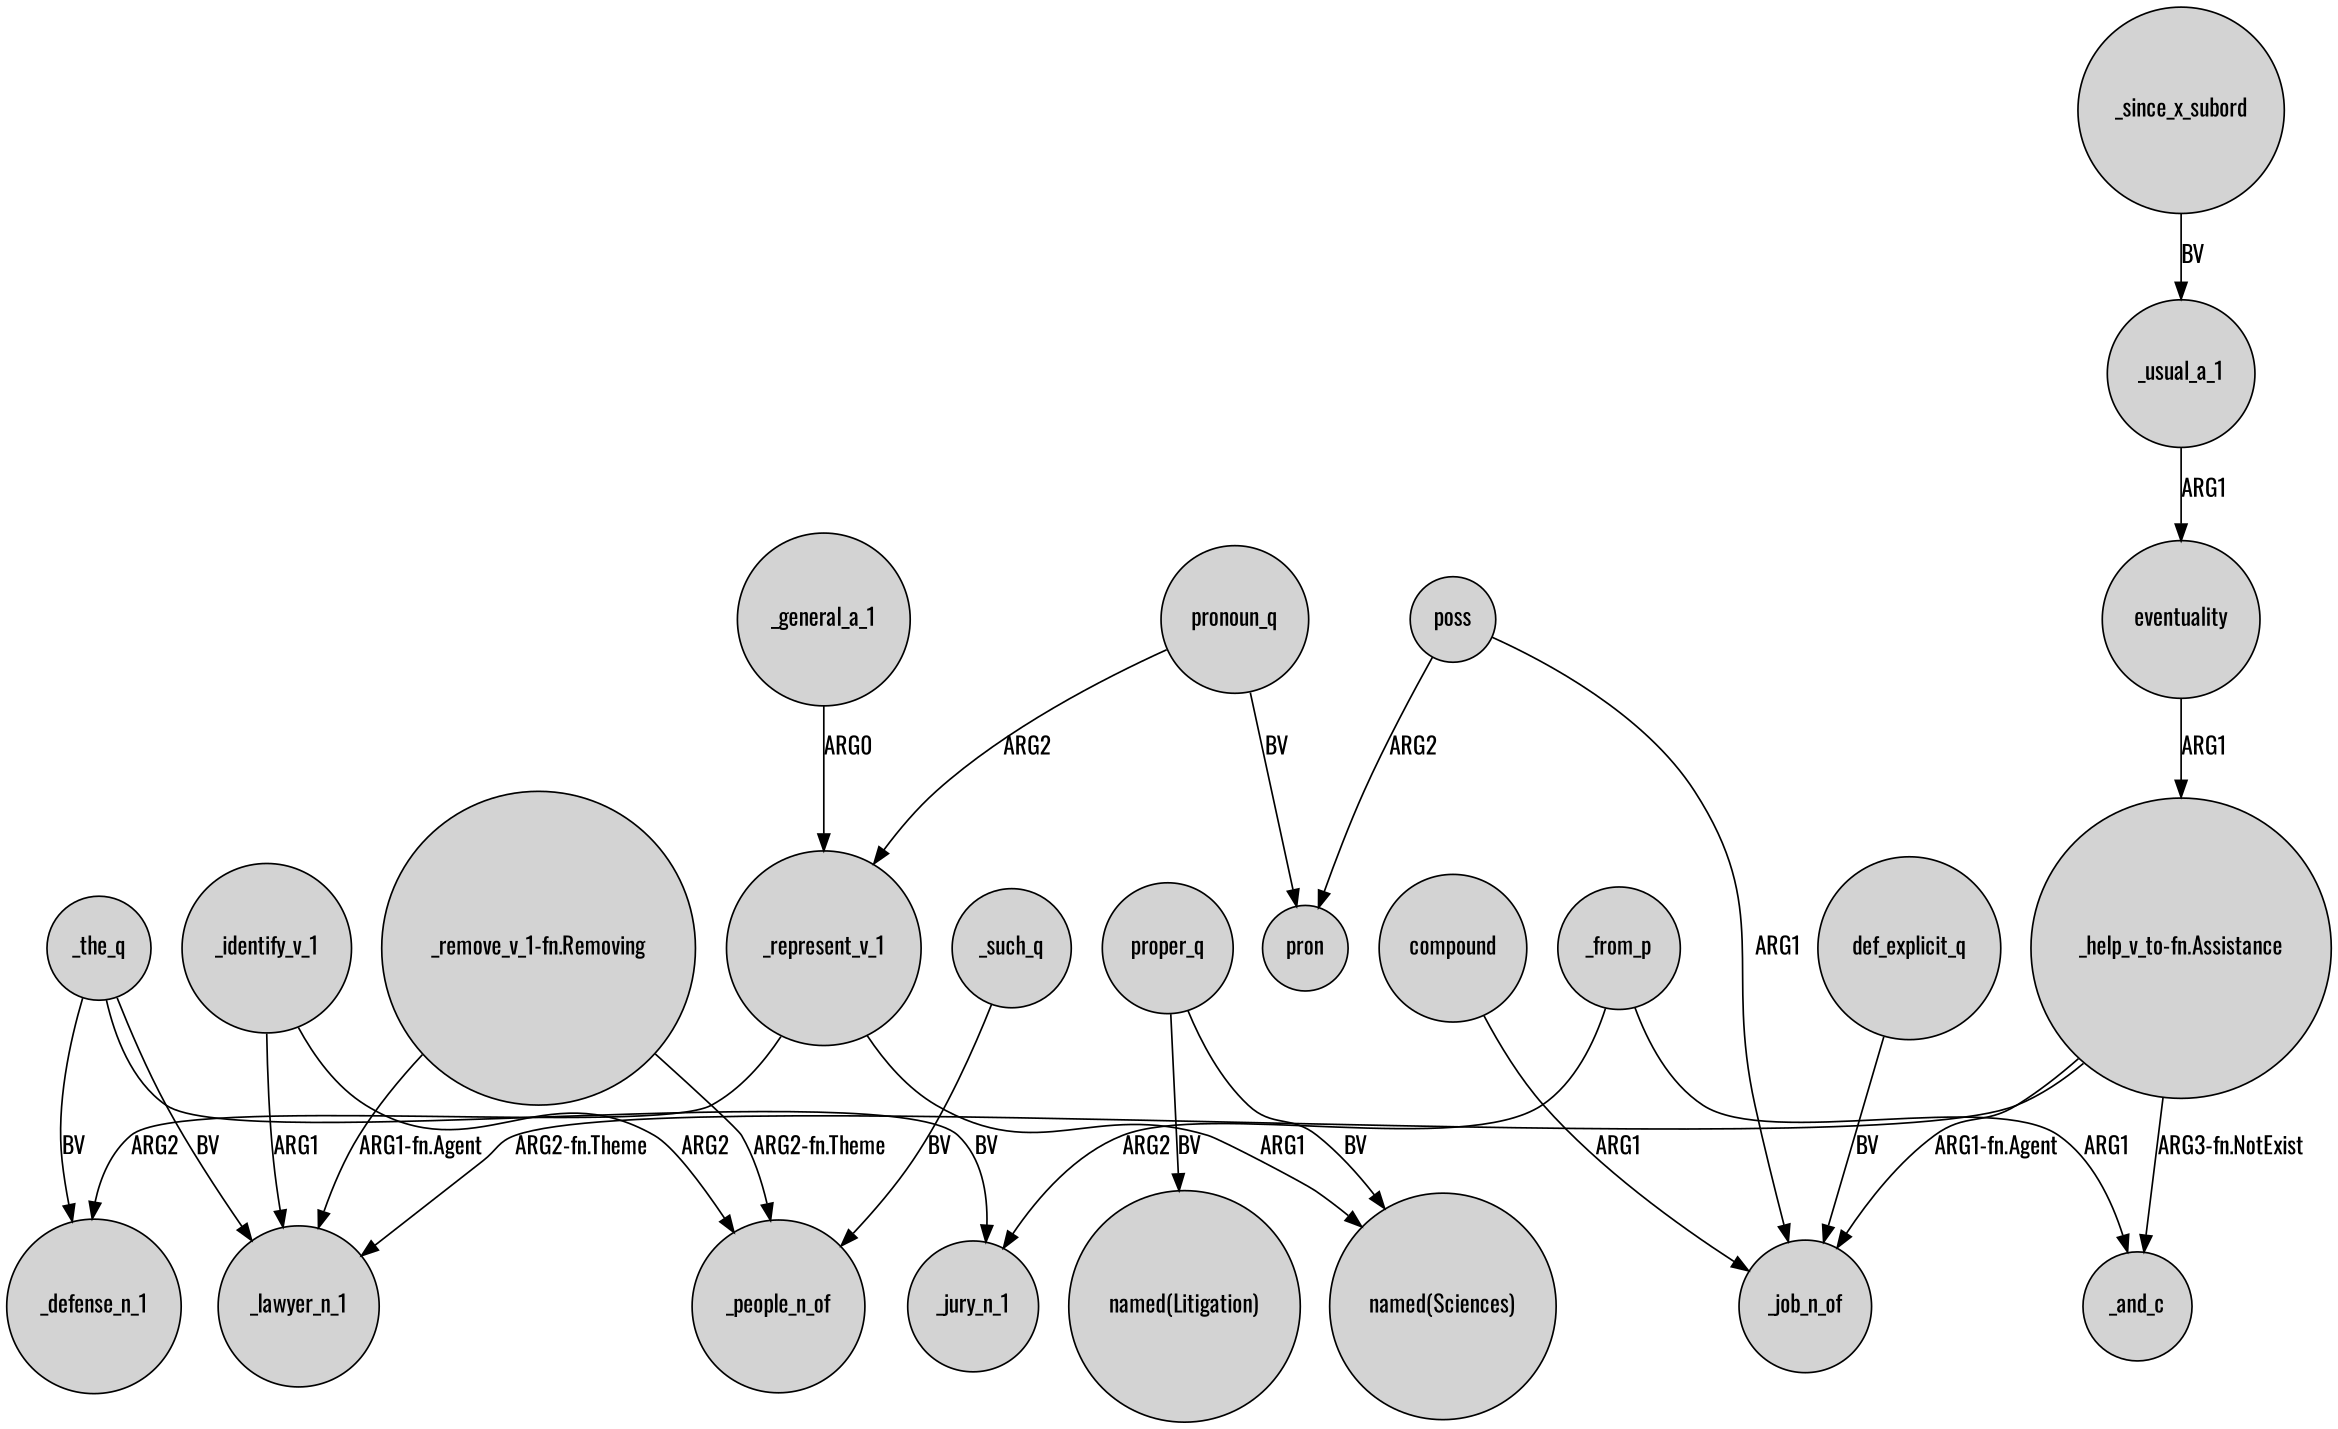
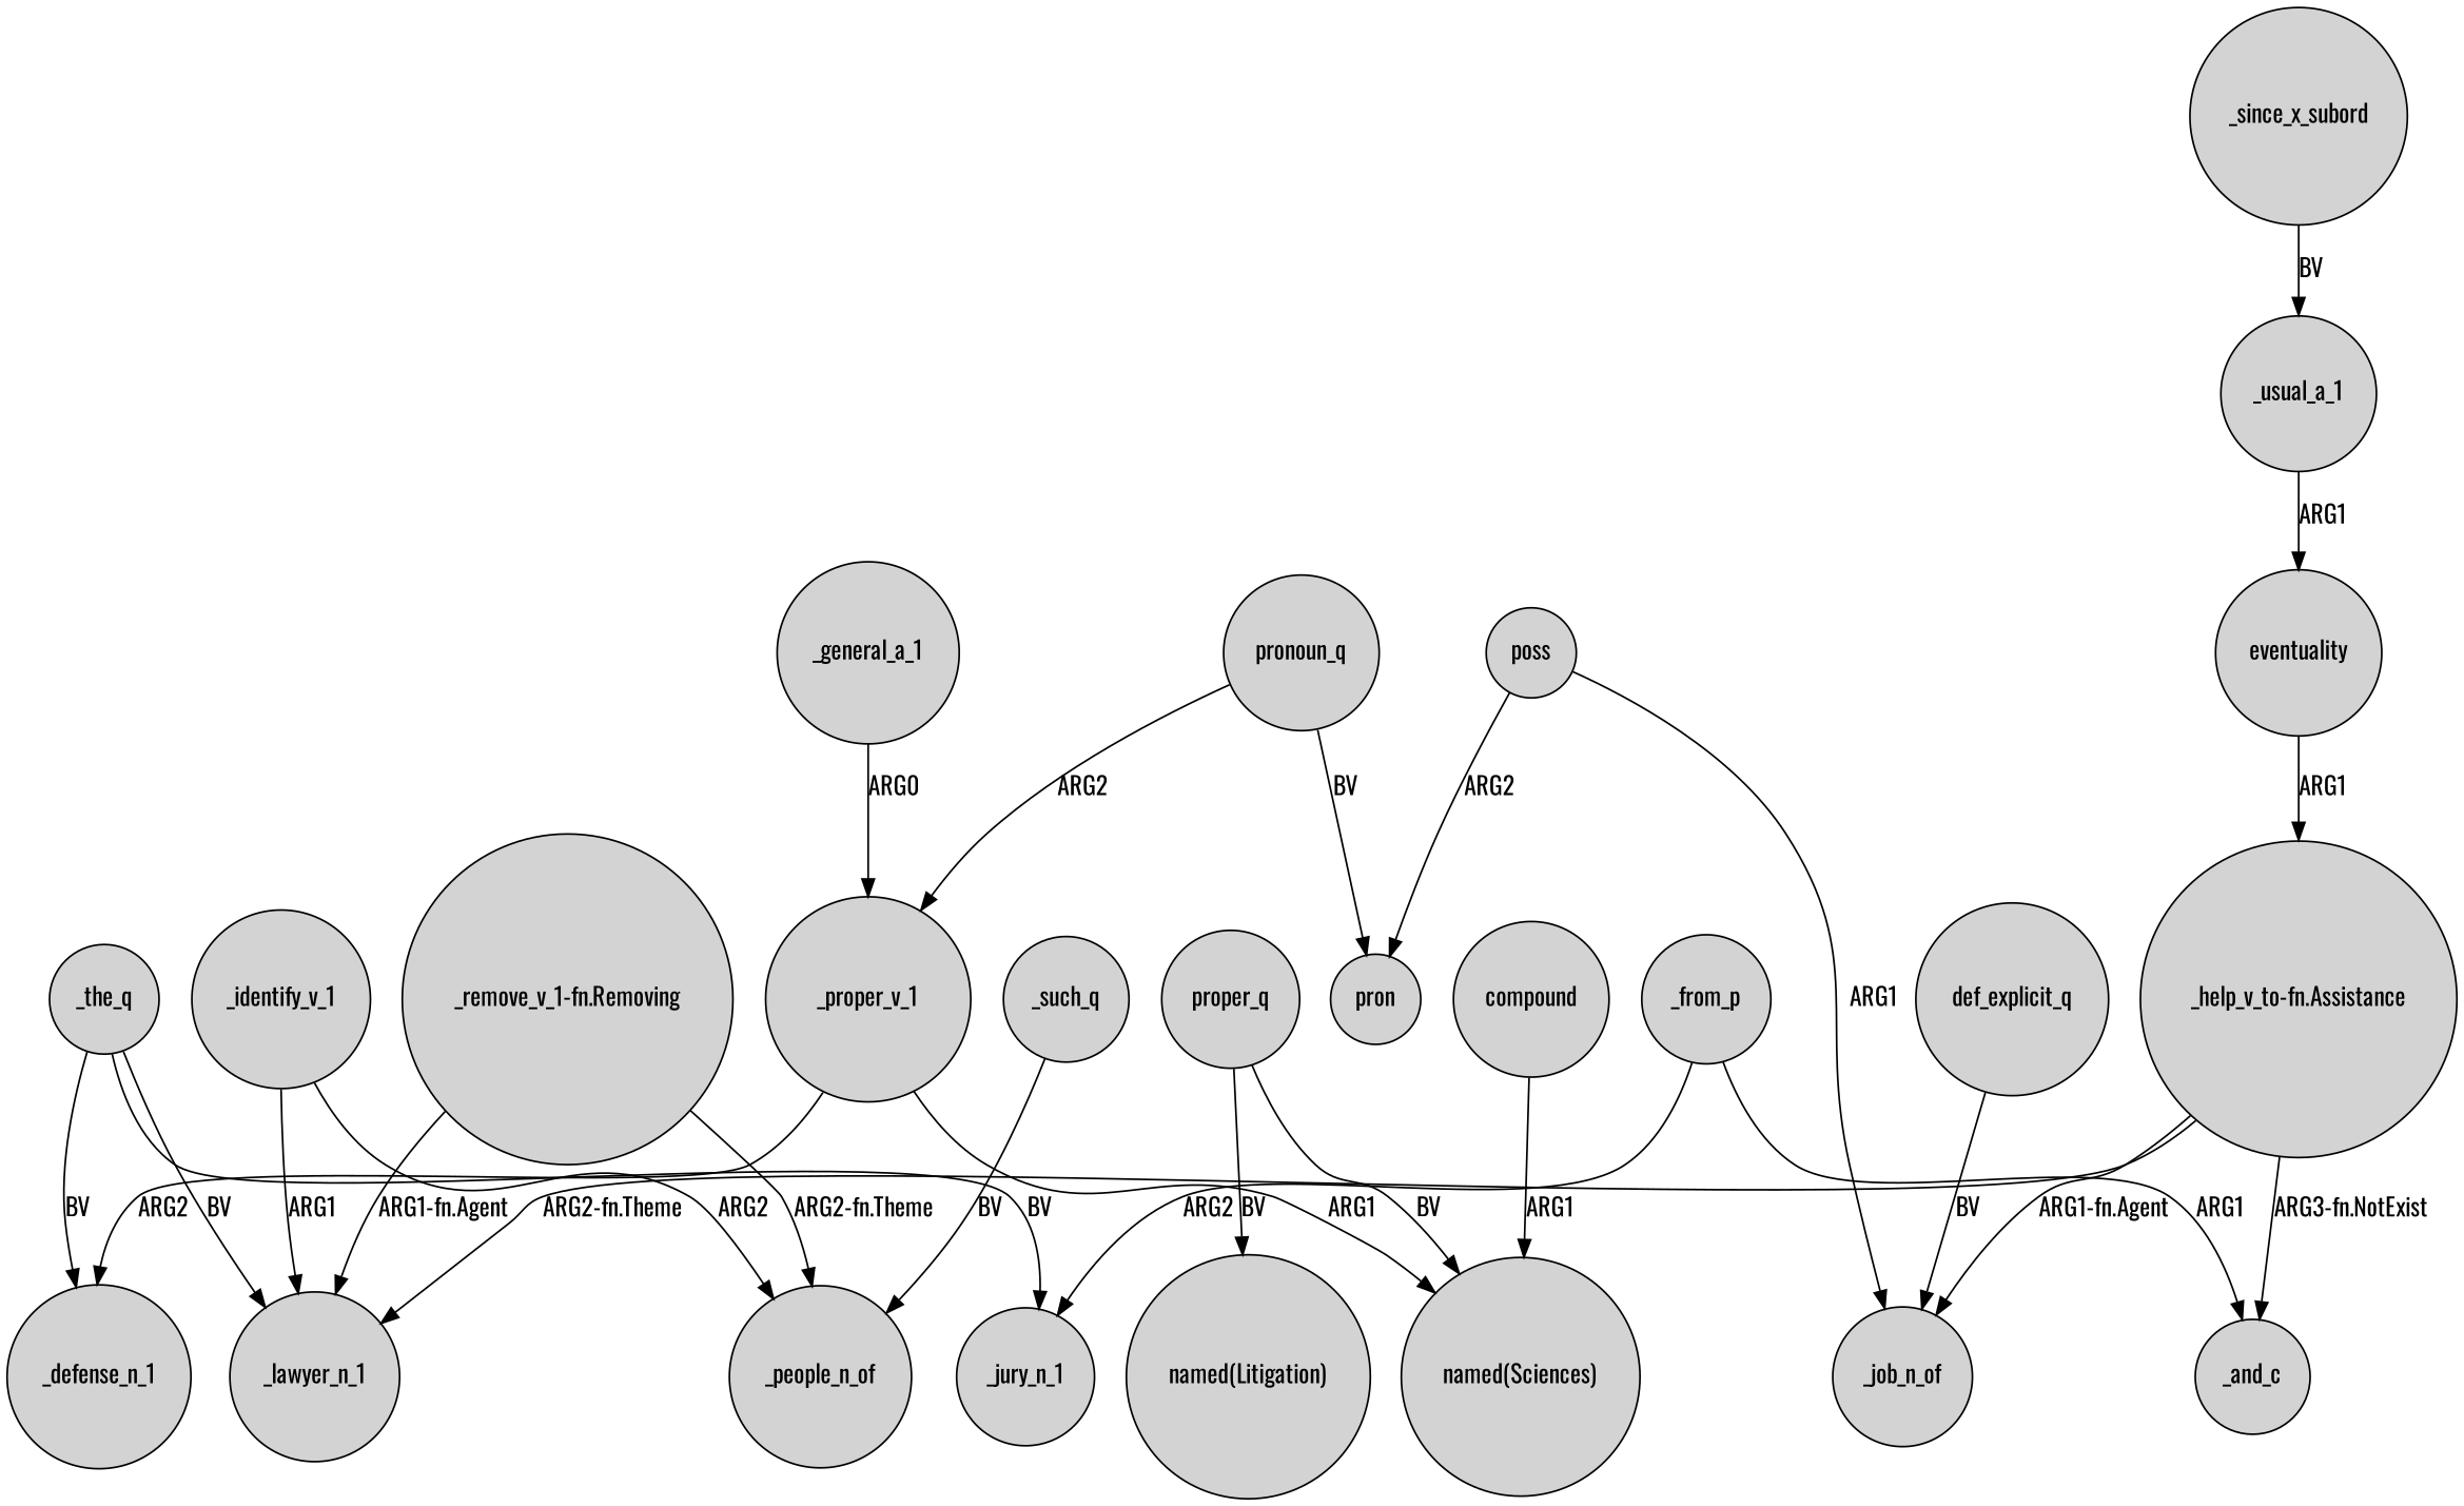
  digraph {
    fontname=Oswald
    node [fontname=Oswald shape=circle style=filled]
    edge [fontname=Oswald]
    _general_a_1
-   _represent_v_1
+   _represent_v_1 [label=_proper_v_1]
    _defense_n_1
    "named(Sciences)"
    _the_q
    _lawyer_n_1
    _jury_n_1
    poss
    pron
    _job_n_of
    _identify_v_1
    _people_n_of
    "_help_v_to-fn.Assistance"
    _and_c
    compound
    _from_p
    pronoun_q
    _since_x_subord
    _usual_a_1
    eventuality
    _such_q
    def_explicit_q
    "_remove_v_1-fn.Removing"
    proper_q
    "named(Litigation)"
    _general_a_1 -> _represent_v_1 [label=ARG0]
    _represent_v_1 -> _defense_n_1 [label=ARG2]
    _represent_v_1 -> "named(Sciences)" [label=ARG1]
    _the_q -> _defense_n_1 [label=BV]
    _the_q -> _lawyer_n_1 [label=BV]
    _the_q -> _jury_n_1 [label=BV]
    poss -> pron [label=ARG2]
    poss -> _job_n_of [label=ARG1]
    _identify_v_1 -> _lawyer_n_1 [label=ARG1]
    _identify_v_1 -> _people_n_of [label=ARG2]
    "_help_v_to-fn.Assistance" -> _lawyer_n_1 [label="ARG2-fn.Theme"]
    "_help_v_to-fn.Assistance" -> _job_n_of [label="ARG1-fn.Agent"]
    "_help_v_to-fn.Assistance" -> _and_c [label="ARG3-fn.NotExist"]
-   compound -> _job_n_of [label=ARG1]
+   compound -> "named(Sciences)" [label=ARG1]
    _from_p -> _jury_n_1 [label=ARG2]
    _from_p -> _and_c [label=ARG1]
    pronoun_q -> _represent_v_1 [label=ARG2]
    pronoun_q -> pron [label=BV]
    _since_x_subord -> _usual_a_1 [label=BV]
    _usual_a_1 -> eventuality [label=ARG1]
    eventuality -> "_help_v_to-fn.Assistance" [label=ARG1]
    _such_q -> _people_n_of [label=BV]
    def_explicit_q -> _job_n_of [label=BV]
    "_remove_v_1-fn.Removing" -> _lawyer_n_1 [label="ARG1-fn.Agent"]
    "_remove_v_1-fn.Removing" -> _people_n_of [label="ARG2-fn.Theme"]
    proper_q -> "named(Sciences)" [label=BV]
    proper_q -> "named(Litigation)" [label=BV]
  }
